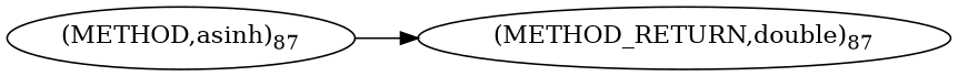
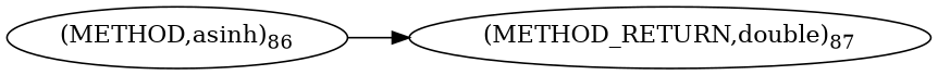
  digraph {
    rankdir=LR
-   n1 [label=<(METHOD,asinh)<SUB>87</SUB>>]
+   n1 [label=<(METHOD,asinh)<SUB>86</SUB>>]
    n2 [label=<(METHOD_RETURN,double)<SUB>87</SUB>>]
    n1 -> n2
  }
